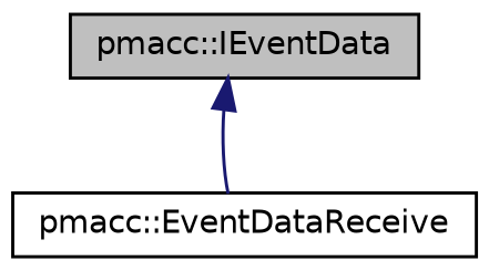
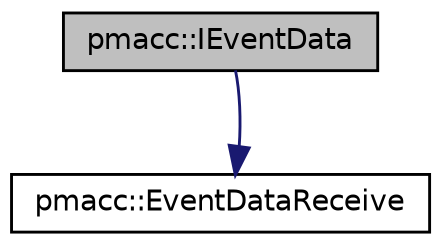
  digraph {
    node [color=black fontname=Helvetica fontsize=10 shape=record style=filled]
    n1 [fillcolor=grey75 fontcolor=black height=0.2 label="pmacc::IEventData" width=0.4]
    n2 [fillcolor=white height=0.2 label="pmacc::EventDataReceive" width=0.4]
-   n1 -> n2 [color=midnightblue dir=back fontname=Helvetica fontsize=10 labelfontname=Helvetica labelfontsize=10 style=solid]
+   n2 -> n1 [color=midnightblue dir=back fontname=Helvetica fontsize=10 labelfontname=Helvetica labelfontsize=10 style=solid]
  }
